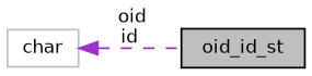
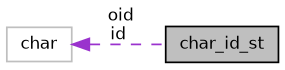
  digraph {
    rankdir=LR
    node [fontname=Helvetica fontsize=10 shape=record style=filled]
-   n1 [color=black fillcolor=grey75 fontcolor=black height=0.2 label=oid_id_st width=0.4]
+   n1 [color=black fillcolor=grey75 fontcolor=black height=0.2 label=char_id_st width=0.4]
    n2 [color=grey75 fillcolor=white height=0.2 label=char width=0.4]
    n2 -> n1 [color=darkorchid3 dir=back fontname=Helvetica fontsize=10 label=" oid\nid" labelfontname=Helvetica labelfontsize=10 style=dashed]
  }
